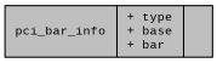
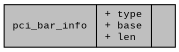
  digraph {
    rankdir=LR
    fontname="Liberation Mono"
-   n1 [color=black fillcolor=grey75 fontcolor=black fontname="Liberation Mono" fontsize=10 height=0.2 label="{pci_bar_info\n|+ type\l+ base\l+ bar\l|}" shape=record style=filled width=0.4]
+   n1 [color=black fillcolor=grey75 fontcolor=black fontname="Liberation Mono" fontsize=10 height=0.2 label="{pci_bar_info\n|+ type\l+ base\l+ len\l|}" shape=record style=filled width=0.4]
  }
